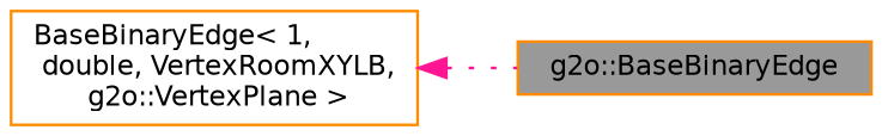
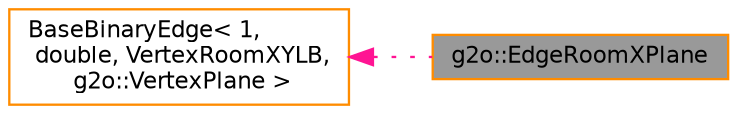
  digraph {
    rankdir=LR
    node [color=darkorange fontname=Helvetica fontsize=10 shape=box style=filled]
-   n1 [fillcolor=grey60 fontcolor=black height=0.2 label="g2o::BaseBinaryEdge" width=0.4]
+   n1 [fillcolor=grey60 fontcolor=black height=0.2 label="g2o::EdgeRoomXPlane" width=0.4]
    n2 [fillcolor=white height=0.2 label="BaseBinaryEdge\< 1,\l double, VertexRoomXYLB,\l g2o::VertexPlane \>" width=0.4]
    n2 -> n1 [color=deeppink dir=back fontname=Helvetica fontsize=10 labelfontname=Helvetica labelfontsize=10 style=dotted]
  }
